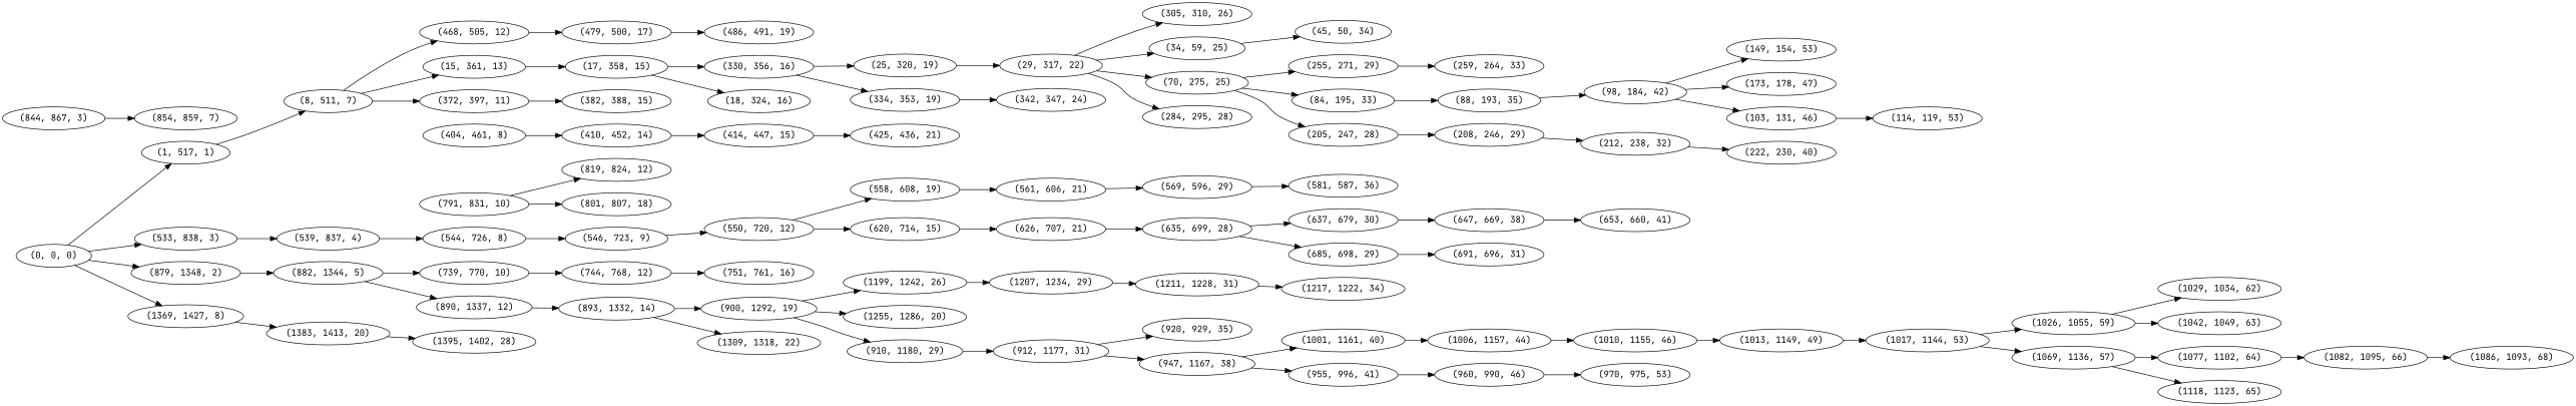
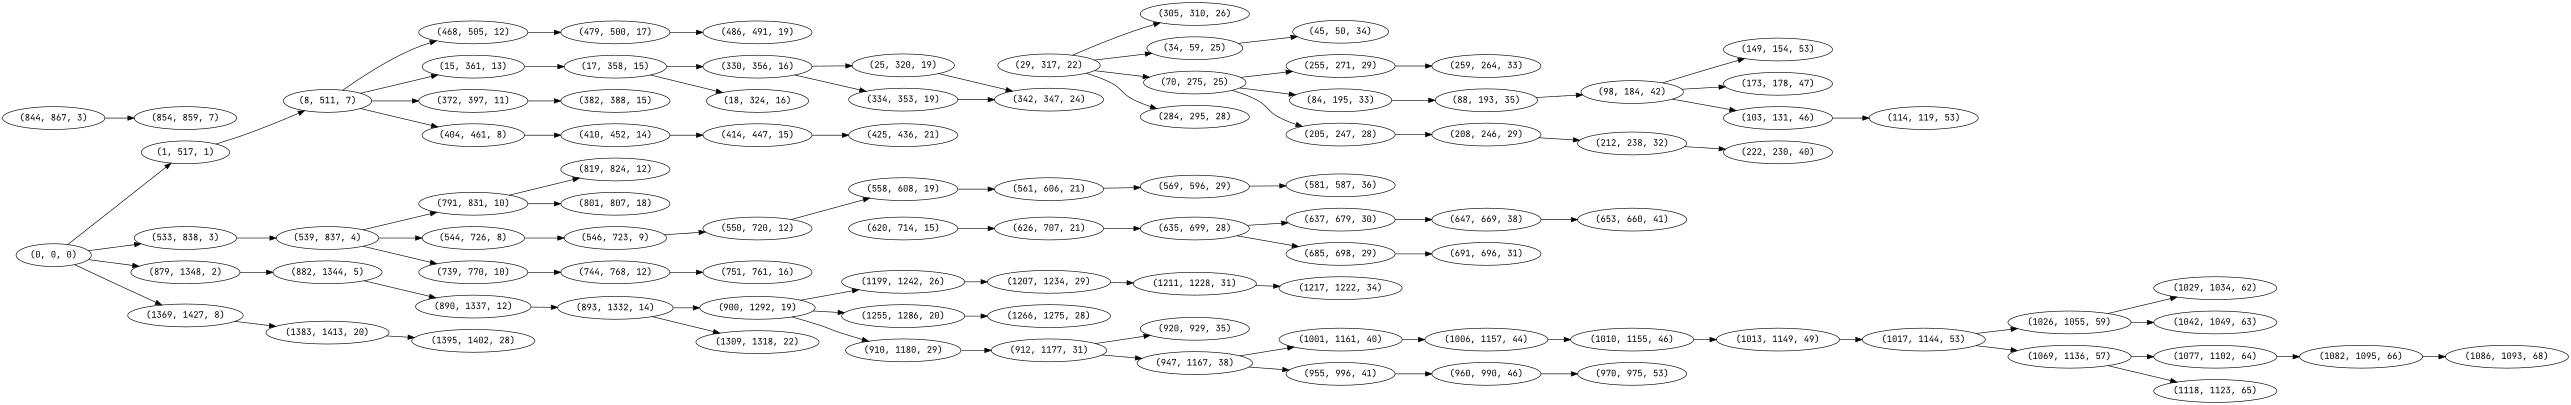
  digraph {
    fontname="JetBrains Mono"
    rankdir=LR
    node [fontname="JetBrains Mono"]
    edge [fontname="JetBrains Mono"]
    "(0, 0, 0)"
    "(1, 517, 1)"
    "(533, 838, 3)"
    "(879, 1348, 2)"
    "(1369, 1427, 8)"
    "(8, 511, 7)"
    "(539, 837, 4)"
    "(844, 867, 3)"
    "(854, 859, 7)"
    "(882, 1344, 5)"
    "(1383, 1413, 20)"
    "(15, 361, 13)"
    "(372, 397, 11)"
    "(404, 461, 8)"
    "(468, 505, 12)"
    "(17, 358, 15)"
    "(382, 388, 15)"
    "(410, 452, 14)"
    "(479, 500, 17)"
    "(18, 324, 16)"
    "(330, 356, 16)"
    "(25, 320, 19)"
    "(334, 353, 19)"
    "(29, 317, 22)"
    "(34, 59, 25)"
    "(70, 275, 25)"
    "(284, 295, 28)"
    "(305, 310, 26)"
    "(45, 50, 34)"
    "(84, 195, 33)"
    "(205, 247, 28)"
    "(255, 271, 29)"
    "(88, 193, 35)"
    "(208, 246, 29)"
    "(259, 264, 33)"
    "(98, 184, 42)"
    "(103, 131, 46)"
    "(149, 154, 53)"
    "(173, 178, 47)"
    "(114, 119, 53)"
    "(212, 238, 32)"
    "(222, 230, 40)"
    "(342, 347, 24)"
    "(414, 447, 15)"
    "(425, 436, 21)"
    "(486, 491, 19)"
    "(544, 726, 8)"
    "(739, 770, 10)"
    "(791, 831, 10)"
    "(546, 723, 9)"
    "(744, 768, 12)"
    "(801, 807, 18)"
    "(819, 824, 12)"
    "(550, 720, 12)"
    "(558, 608, 19)"
    "(620, 714, 15)"
    "(561, 606, 21)"
    "(626, 707, 21)"
    "(569, 596, 29)"
    "(581, 587, 36)"
    "(635, 699, 28)"
    "(637, 679, 30)"
    "(685, 698, 29)"
    "(647, 669, 38)"
    "(691, 696, 31)"
    "(653, 660, 41)"
    "(751, 761, 16)"
    "(890, 1337, 12)"
    "(893, 1332, 14)"
    "(900, 1292, 19)"
    "(1309, 1318, 22)"
    "(910, 1180, 29)"
    "(1199, 1242, 26)"
    "(1255, 1286, 20)"
    "(912, 1177, 31)"
    "(1207, 1234, 29)"
+   "(1266, 1275, 28)"
    "(920, 929, 35)"
    "(947, 1167, 38)"
    "(955, 996, 41)"
    "(1001, 1161, 40)"
    "(960, 990, 46)"
    "(1006, 1157, 44)"
    "(970, 975, 53)"
    "(1010, 1155, 46)"
    "(1013, 1149, 49)"
    "(1017, 1144, 53)"
    "(1026, 1055, 59)"
    "(1069, 1136, 57)"
    "(1029, 1034, 62)"
    "(1042, 1049, 63)"
    "(1077, 1102, 64)"
    "(1118, 1123, 65)"
    "(1082, 1095, 66)"
    "(1086, 1093, 68)"
    "(1211, 1228, 31)"
    "(1217, 1222, 34)"
    "(1395, 1402, 28)"
    "(0, 0, 0)" -> "(1, 517, 1)"
    "(0, 0, 0)" -> "(533, 838, 3)"
    "(0, 0, 0)" -> "(879, 1348, 2)"
    "(0, 0, 0)" -> "(1369, 1427, 8)"
    "(1, 517, 1)" -> "(8, 511, 7)"
    "(533, 838, 3)" -> "(539, 837, 4)"
    "(879, 1348, 2)" -> "(882, 1344, 5)"
    "(1369, 1427, 8)" -> "(1383, 1413, 20)"
    "(8, 511, 7)" -> "(15, 361, 13)"
    "(8, 511, 7)" -> "(372, 397, 11)"
+   "(8, 511, 7)" -> "(404, 461, 8)"
    "(8, 511, 7)" -> "(468, 505, 12)"
    "(539, 837, 4)" -> "(544, 726, 8)"
-   "(882, 1344, 5)" -> "(739, 770, 10)"
+   "(539, 837, 4)" -> "(739, 770, 10)"
+   "(539, 837, 4)" -> "(791, 831, 10)"
    "(844, 867, 3)" -> "(854, 859, 7)"
    "(882, 1344, 5)" -> "(890, 1337, 12)"
    "(1383, 1413, 20)" -> "(1395, 1402, 28)"
    "(15, 361, 13)" -> "(17, 358, 15)"
    "(372, 397, 11)" -> "(382, 388, 15)"
    "(404, 461, 8)" -> "(410, 452, 14)"
    "(468, 505, 12)" -> "(479, 500, 17)"
    "(17, 358, 15)" -> "(18, 324, 16)"
    "(17, 358, 15)" -> "(330, 356, 16)"
    "(410, 452, 14)" -> "(414, 447, 15)"
    "(479, 500, 17)" -> "(486, 491, 19)"
    "(330, 356, 16)" -> "(25, 320, 19)"
    "(330, 356, 16)" -> "(334, 353, 19)"
-   "(25, 320, 19)" -> "(29, 317, 22)"
+   "(25, 320, 19)" -> "(342, 347, 24)"
    "(334, 353, 19)" -> "(342, 347, 24)"
    "(29, 317, 22)" -> "(34, 59, 25)"
    "(29, 317, 22)" -> "(70, 275, 25)"
    "(29, 317, 22)" -> "(284, 295, 28)"
    "(29, 317, 22)" -> "(305, 310, 26)"
    "(34, 59, 25)" -> "(45, 50, 34)"
    "(70, 275, 25)" -> "(84, 195, 33)"
    "(70, 275, 25)" -> "(205, 247, 28)"
    "(70, 275, 25)" -> "(255, 271, 29)"
    "(84, 195, 33)" -> "(88, 193, 35)"
    "(205, 247, 28)" -> "(208, 246, 29)"
    "(255, 271, 29)" -> "(259, 264, 33)"
    "(88, 193, 35)" -> "(98, 184, 42)"
    "(208, 246, 29)" -> "(212, 238, 32)"
    "(98, 184, 42)" -> "(103, 131, 46)"
    "(98, 184, 42)" -> "(149, 154, 53)"
    "(98, 184, 42)" -> "(173, 178, 47)"
    "(103, 131, 46)" -> "(114, 119, 53)"
    "(212, 238, 32)" -> "(222, 230, 40)"
    "(414, 447, 15)" -> "(425, 436, 21)"
    "(544, 726, 8)" -> "(546, 723, 9)"
    "(739, 770, 10)" -> "(744, 768, 12)"
    "(791, 831, 10)" -> "(801, 807, 18)"
    "(791, 831, 10)" -> "(819, 824, 12)"
    "(546, 723, 9)" -> "(550, 720, 12)"
    "(744, 768, 12)" -> "(751, 761, 16)"
    "(550, 720, 12)" -> "(558, 608, 19)"
-   "(550, 720, 12)" -> "(620, 714, 15)"
    "(558, 608, 19)" -> "(561, 606, 21)"
    "(620, 714, 15)" -> "(626, 707, 21)"
    "(561, 606, 21)" -> "(569, 596, 29)"
    "(626, 707, 21)" -> "(635, 699, 28)"
    "(569, 596, 29)" -> "(581, 587, 36)"
    "(635, 699, 28)" -> "(637, 679, 30)"
    "(635, 699, 28)" -> "(685, 698, 29)"
    "(637, 679, 30)" -> "(647, 669, 38)"
    "(685, 698, 29)" -> "(691, 696, 31)"
    "(647, 669, 38)" -> "(653, 660, 41)"
    "(890, 1337, 12)" -> "(893, 1332, 14)"
    "(893, 1332, 14)" -> "(900, 1292, 19)"
    "(893, 1332, 14)" -> "(1309, 1318, 22)"
    "(900, 1292, 19)" -> "(910, 1180, 29)"
    "(900, 1292, 19)" -> "(1199, 1242, 26)"
    "(900, 1292, 19)" -> "(1255, 1286, 20)"
    "(910, 1180, 29)" -> "(912, 1177, 31)"
    "(1199, 1242, 26)" -> "(1207, 1234, 29)"
+   "(1255, 1286, 20)" -> "(1266, 1275, 28)"
    "(912, 1177, 31)" -> "(920, 929, 35)"
    "(912, 1177, 31)" -> "(947, 1167, 38)"
    "(1207, 1234, 29)" -> "(1211, 1228, 31)"
    "(947, 1167, 38)" -> "(955, 996, 41)"
    "(947, 1167, 38)" -> "(1001, 1161, 40)"
    "(955, 996, 41)" -> "(960, 990, 46)"
    "(1001, 1161, 40)" -> "(1006, 1157, 44)"
    "(960, 990, 46)" -> "(970, 975, 53)"
    "(1006, 1157, 44)" -> "(1010, 1155, 46)"
    "(1010, 1155, 46)" -> "(1013, 1149, 49)"
    "(1013, 1149, 49)" -> "(1017, 1144, 53)"
    "(1017, 1144, 53)" -> "(1026, 1055, 59)"
    "(1017, 1144, 53)" -> "(1069, 1136, 57)"
    "(1026, 1055, 59)" -> "(1029, 1034, 62)"
    "(1026, 1055, 59)" -> "(1042, 1049, 63)"
    "(1069, 1136, 57)" -> "(1077, 1102, 64)"
    "(1069, 1136, 57)" -> "(1118, 1123, 65)"
    "(1077, 1102, 64)" -> "(1082, 1095, 66)"
    "(1082, 1095, 66)" -> "(1086, 1093, 68)"
    "(1211, 1228, 31)" -> "(1217, 1222, 34)"
  }
